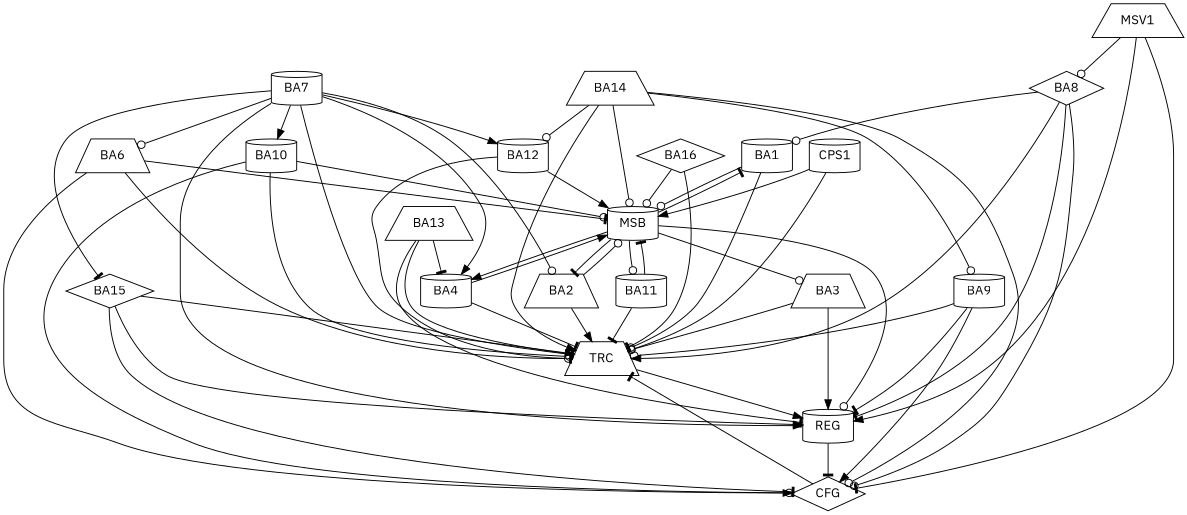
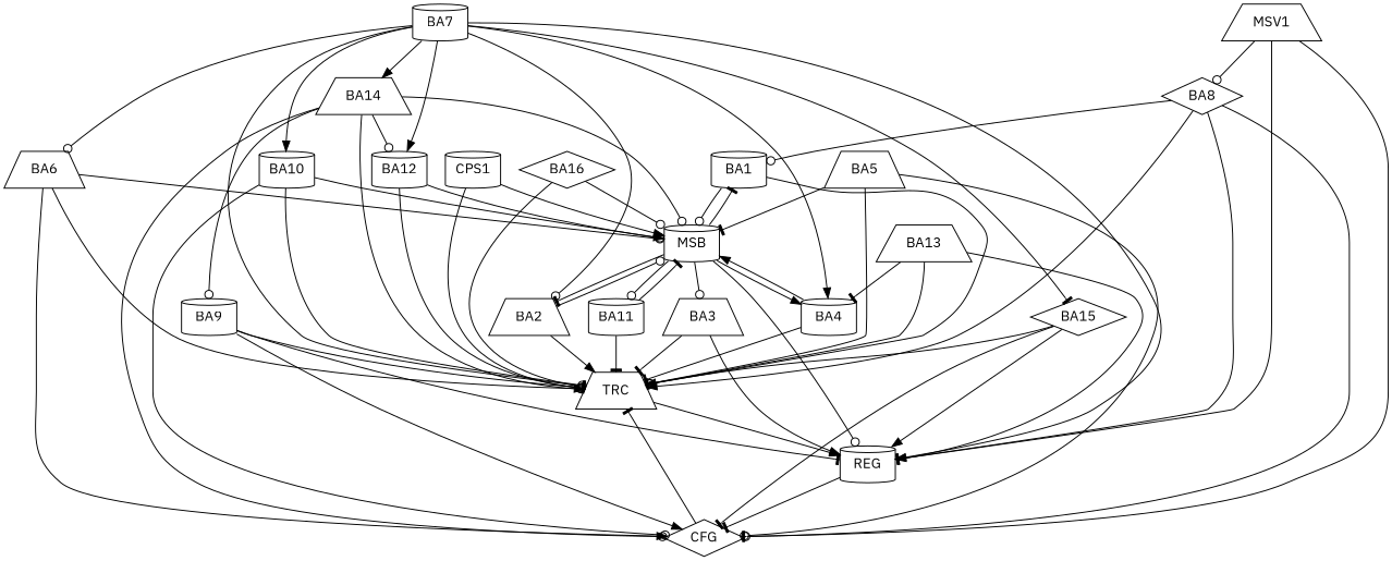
  strict digraph {
    fontname="IBM Plex Sans"
    node [fontname="IBM Plex Sans" shape=cylinder]
    edge [arrowhead=odot fontname="IBM Plex Sans"]
    n1 [label=BA1]
    n2 [label=MSB]
    n3 [label=TRC shape=trapezium]
    n4 [label=BA2 shape=trapezium]
    n5 [label=BA3 shape=trapezium]
    n6 [label=REG]
    n7 [label=BA4]
    n8 [label=BA11]
    n9 [label=CFG shape=diamond]
+   n10 [label=BA5 shape=trapezium]
    n11 [label=BA6 shape=trapezium]
    n12 [label=BA7]
    n13 [label=BA10]
    n14 [label=BA12]
    n15 [label=BA14 shape=trapezium]
    n16 [label=BA15 shape=diamond]
    n17 [label=BA9]
    n18 [label=BA8 shape=diamond]
    n19 [label=MSV1 shape=trapezium]
    n20 [label=BA13 shape=trapezium]
    n21 [label=BA16 shape=diamond]
    n22 [label=CPS1]
    n1 -> n2
    n1 -> n3
    n2 -> n1 [arrowhead=tee]
    n2 -> n4 [arrowhead=tee]
    n2 -> n5
    n2 -> n6
    n2 -> n7 [arrowhead=normal]
    n2 -> n8
    n3 -> n6 [arrowhead=normal]
    n4 -> n2
    n4 -> n3 [arrowhead=normal]
-   n5 -> n3
+   n5 -> n3 [arrowhead=tee]
    n5 -> n6 [arrowhead=normal]
    n6 -> n9 [arrowhead=tee]
    n7 -> n2 [arrowhead=normal]
    n7 -> n3 [arrowhead=tee]
    n8 -> n2 [arrowhead=tee]
    n8 -> n3 [arrowhead=tee]
    n9 -> n3 [arrowhead=tee]
-   n11 -> n2 [arrowhead=tee]
+   n10 -> n2 [arrowhead=tee]
+   n10 -> n3
+   n10 -> n9
+   n11 -> n2
    n11 -> n3
    n11 -> n9 [arrowhead=normal]
    n12 -> n3 [arrowhead=tee]
    n12 -> n4
    n12 -> n6 [arrowhead=normal]
    n12 -> n7 [arrowhead=normal]
    n12 -> n11
    n12 -> n13 [arrowhead=normal]
    n12 -> n14 [arrowhead=normal]
+   n12 -> n15 [arrowhead=normal]
    n12 -> n16 [arrowhead=tee]
    n13 -> n2
    n13 -> n3
    n13 -> n9
    n14 -> n2 [arrowhead=normal]
    n14 -> n3 [arrowhead=tee]
    n15 -> n2
    n15 -> n3 [arrowhead=normal]
    n15 -> n9
    n15 -> n14
    n15 -> n17
    n16 -> n3 [arrowhead=normal]
    n16 -> n6 [arrowhead=normal]
    n16 -> n9 [arrowhead=tee]
    n17 -> n3
    n17 -> n6 [arrowhead=tee]
    n17 -> n9 [arrowhead=normal]
    n18 -> n1
    n18 -> n3 [arrowhead=normal]
    n18 -> n6 [arrowhead=tee]
    n18 -> n9
    n19 -> n6 [arrowhead=normal]
    n19 -> n9 [arrowhead=tee]
    n19 -> n18
    n20 -> n3 [arrowhead=tee]
    n20 -> n6 [arrowhead=tee]
    n20 -> n7 [arrowhead=tee]
    n21 -> n2
    n21 -> n3 [arrowhead=tee]
    n22 -> n2 [arrowhead=normal]
    n22 -> n3
  }
